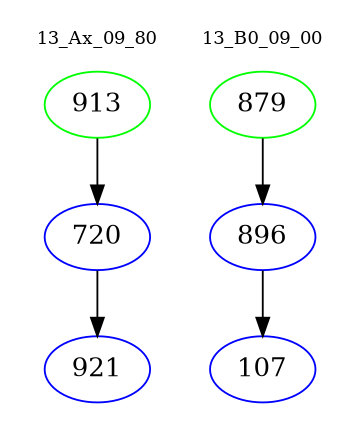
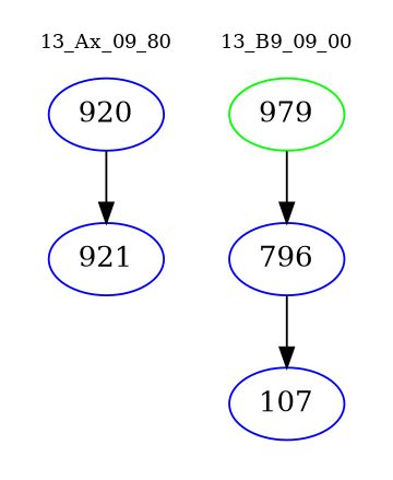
  digraph {
    node [color=blue]
    edge [color=black]
-   n1 [color=green label=913]
-   n2 [label=720]
+   n2 [label=920]
    n3 [label=921]
-   n4 [color=green label=879]
-   n5 [label=896]
+   n4 [color=green label=979]
+   n5 [label=796]
    n6 [label=107]
    subgraph cluster_1 {
      color=white
      fontsize=10
      label="13_Ax_09_80"
-     n1
      n2
      n3
    }
    subgraph cluster_2 {
      color=white
      fontsize=10
-     label="13_B0_09_00"
+     label="13_B9_09_00"
      n4
      n5
      n6
    }
-   n1 -> n2
    n2 -> n3
    n4 -> n5
    n5 -> n6
  }
